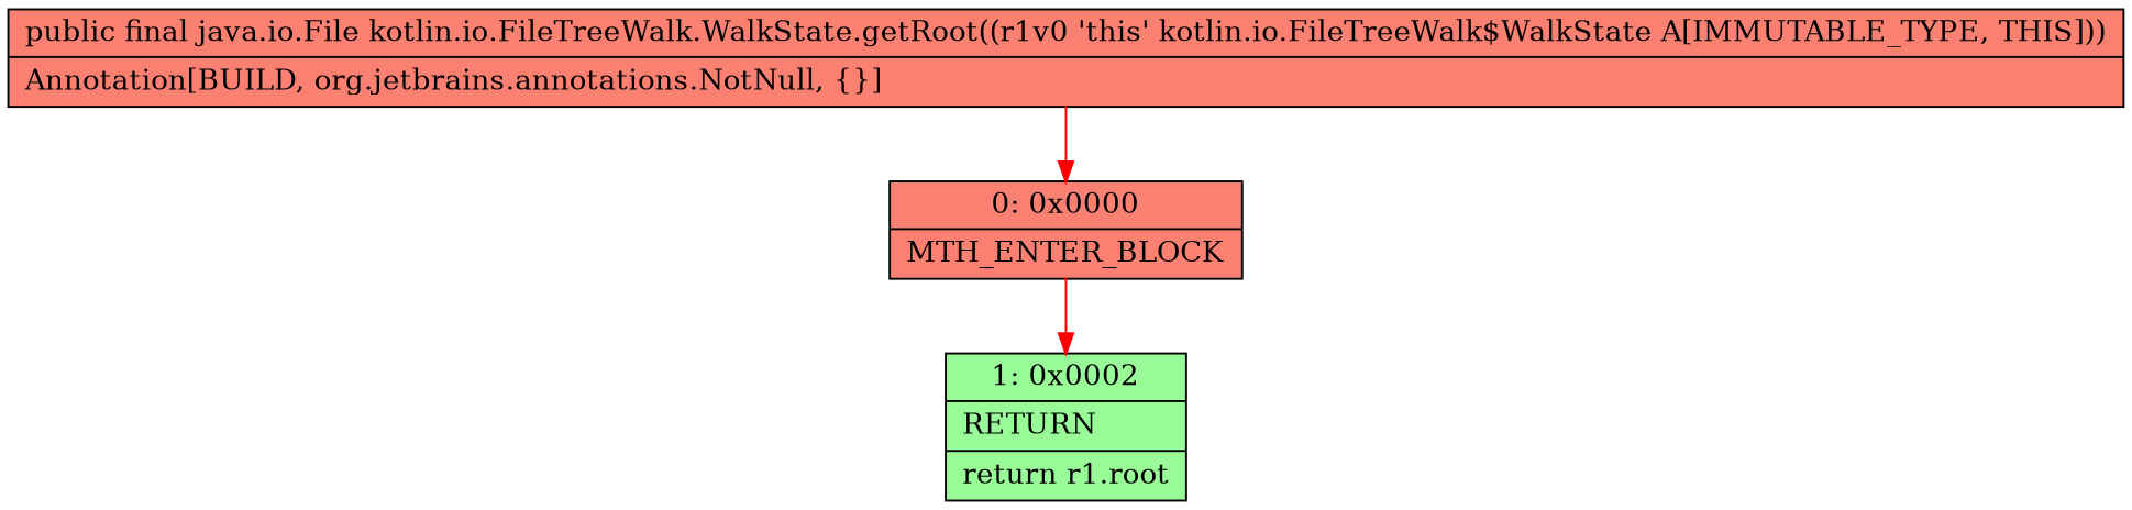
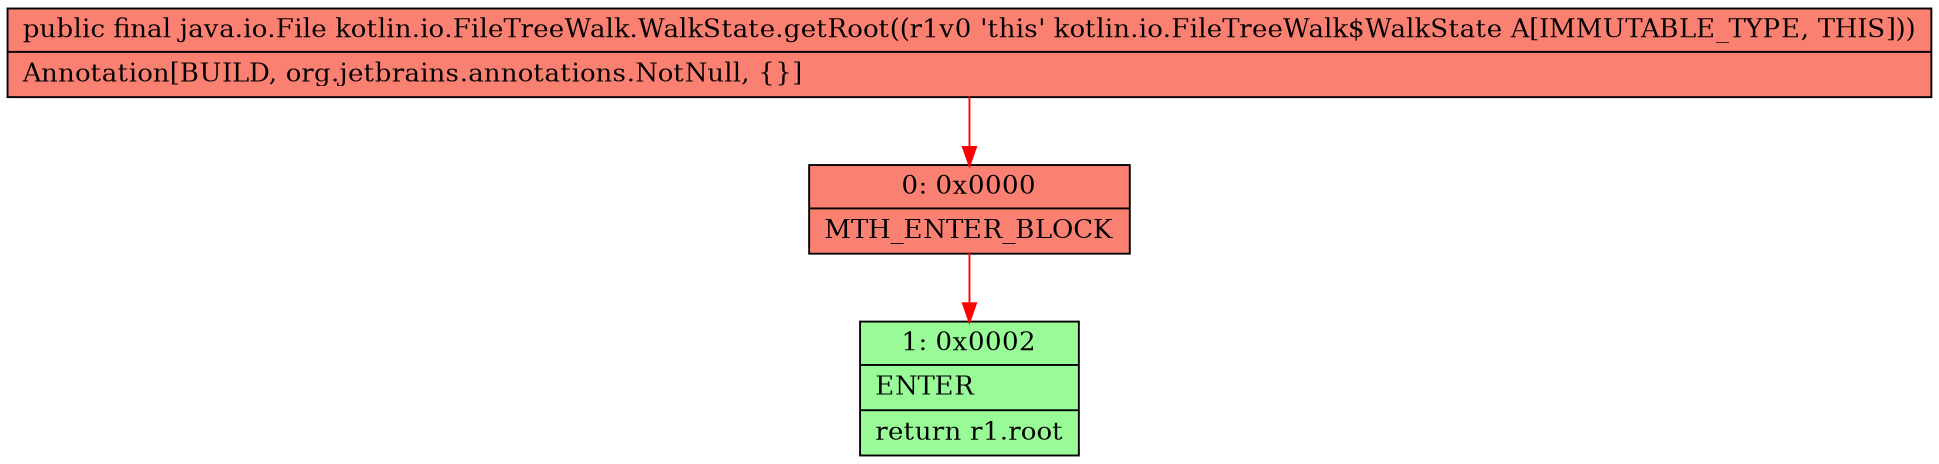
  digraph {
    node [shape=record style=filled fillcolor=salmon]
    edge [color=red]
    n1 [label="{0\:\ 0x0000|MTH_ENTER_BLOCK\l}"]
-   n2 [label="{1\:\ 0x0002|RETURN\l|return r1.root\l}" fillcolor=palegreen]
+   n2 [label="{1\:\ 0x0002|ENTER\l|return r1.root\l}" fillcolor=palegreen]
    n3 [label="{public final java.io.File kotlin.io.FileTreeWalk.WalkState.getRoot((r1v0 'this' kotlin.io.FileTreeWalk$WalkState A[IMMUTABLE_TYPE, THIS]))  | Annotation[BUILD, org.jetbrains.annotations.NotNull, \{\}]\l}"]
    n1 -> n2
    n3 -> n1
  }
